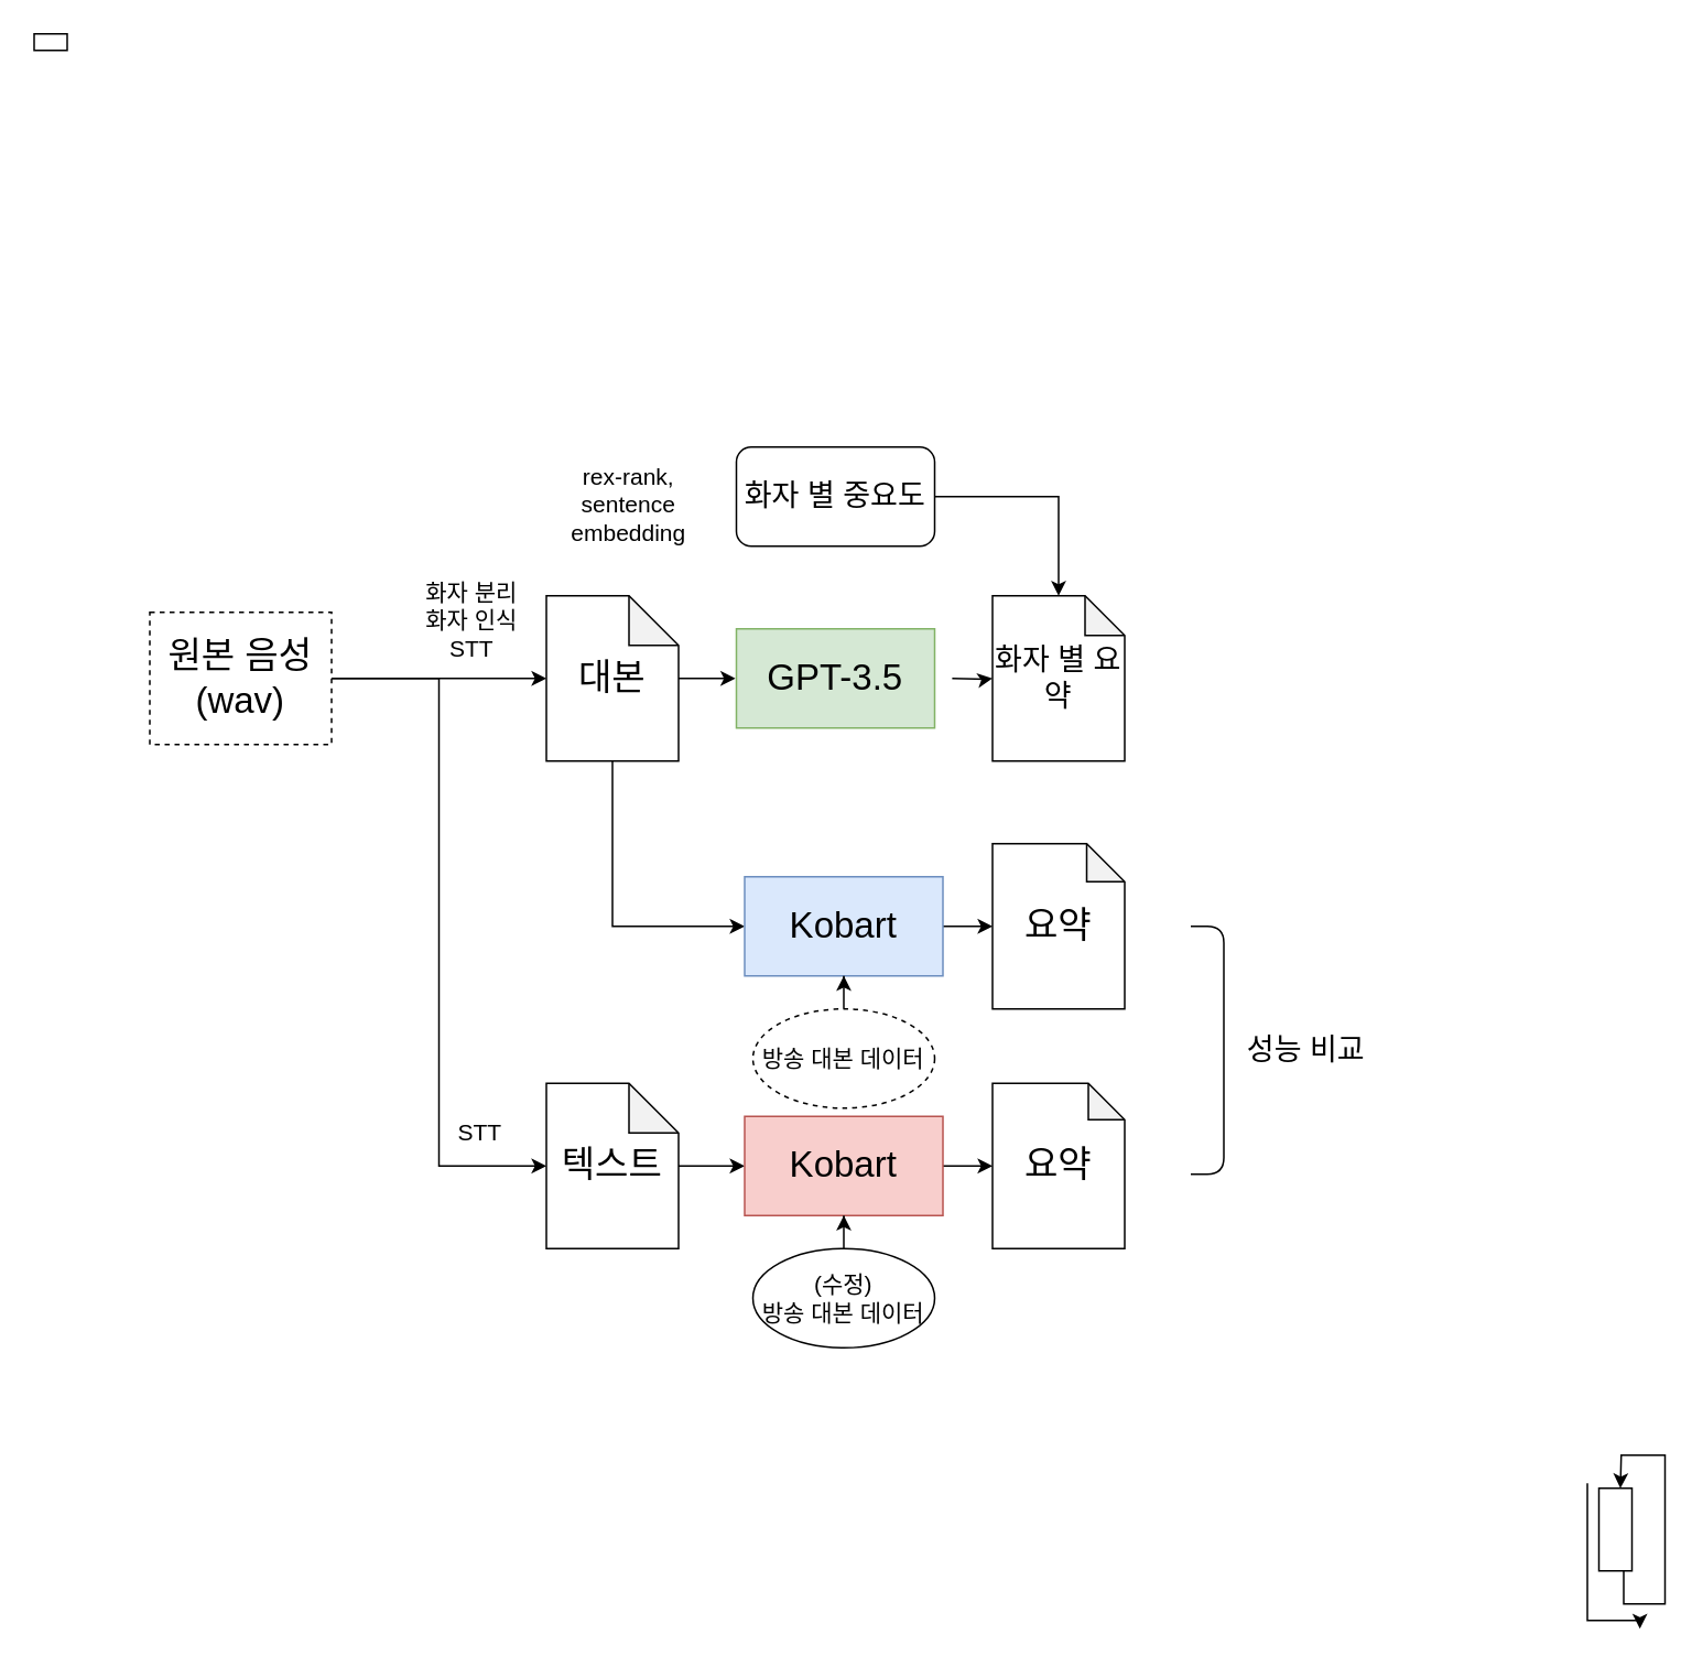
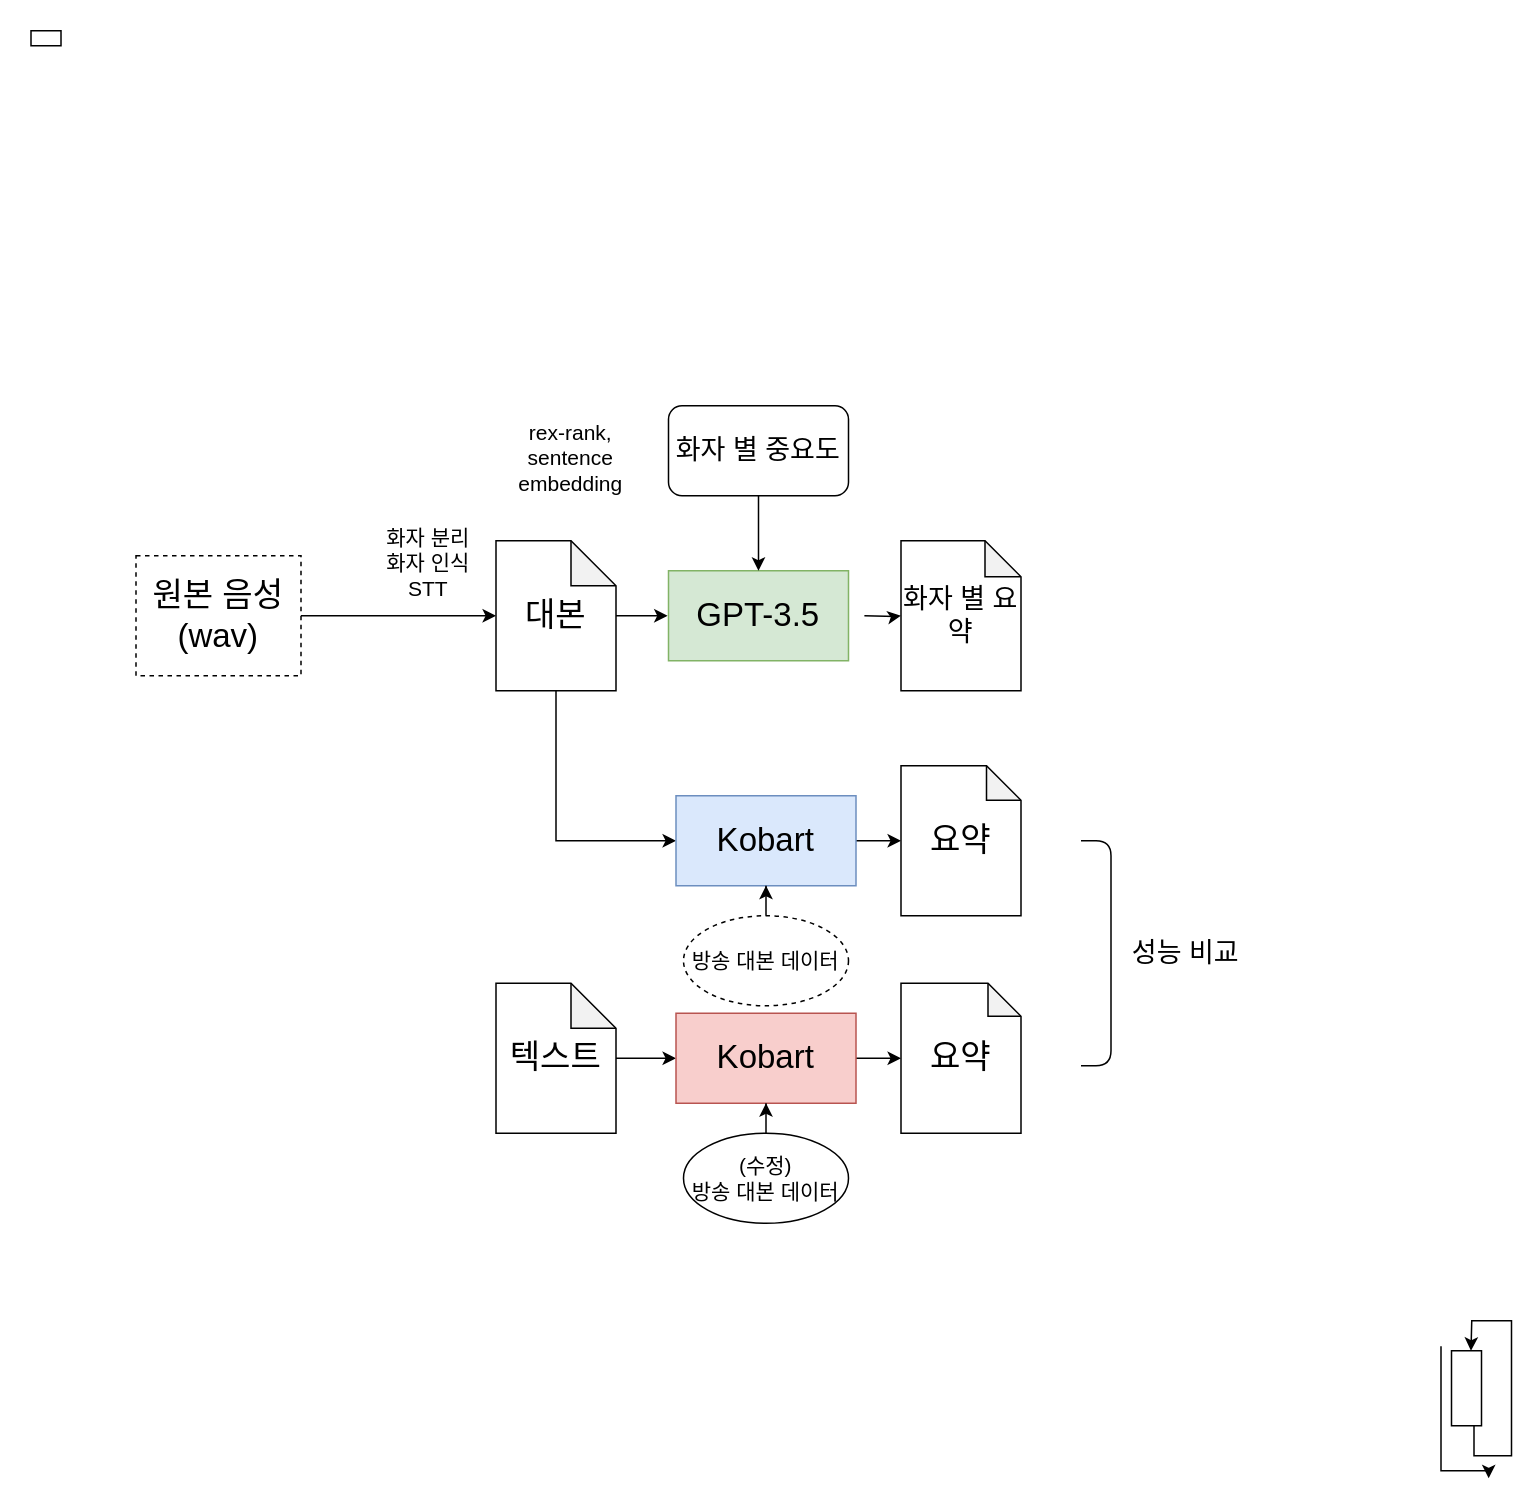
  <mxCell id="0" />
  <mxCell id="1" parent="0" />
  <mxCell id="2" style="edgeStyle=orthogonalEdgeStyle;rounded=0;orthogonalLoop=1;jettySize=auto;html=1;exitX=1;exitY=0.5;exitDx=0;exitDy=0;entryX=0;entryY=0.5;entryDx=0;entryDy=0;entryPerimeter=0;" parent="1" source="4" target="7" edge="1"><mxGeometry relative="1" as="geometry" /></mxCell>
- <mxCell id="3" style="edgeStyle=orthogonalEdgeStyle;rounded=0;orthogonalLoop=1;jettySize=auto;html=1;entryX=0;entryY=0.5;entryDx=0;entryDy=0;entryPerimeter=0;" edge="1" parent="1" source="4" target="13"><mxGeometry relative="1" as="geometry" /></mxCell>
  <mxCell id="4" value="&lt;font style=&quot;font-size: 22px;&quot;&gt;원본 음성&lt;br&gt;(wav)&lt;br&gt;&lt;/font&gt;" style="rounded=0;whiteSpace=wrap;html=1;dashed=1;" parent="1" vertex="1"><mxGeometry x="90" y="370" width="110" height="80" as="geometry" /></mxCell>
  <mxCell id="5" style="edgeStyle=orthogonalEdgeStyle;rounded=0;orthogonalLoop=1;jettySize=auto;html=1;entryX=0;entryY=0.5;entryDx=0;entryDy=0;" edge="1" parent="1" source="7" target="17"><mxGeometry relative="1" as="geometry"><Array as="points"><mxPoint x="370" y="560" /></Array></mxGeometry></mxCell>
  <mxCell id="6" value="" style="edgeStyle=orthogonalEdgeStyle;rounded=0;orthogonalLoop=1;jettySize=auto;html=1;" edge="1" parent="1" source="7"><mxGeometry relative="1" as="geometry"><mxPoint x="444.41" y="410" as="targetPoint" /></mxGeometry></mxCell>
  <mxCell id="7" value="&lt;font style=&quot;font-size: 22px;&quot;&gt;대본&lt;/font&gt;" style="shape=note;whiteSpace=wrap;html=1;backgroundOutline=1;darkOpacity=0.05;" parent="1" vertex="1"><mxGeometry x="330" y="360" width="80" height="100" as="geometry" /></mxCell>
  <mxCell id="8" value="&lt;font style=&quot;font-size: 22px;&quot;&gt;요약&lt;/font&gt;" style="shape=note;whiteSpace=wrap;html=1;backgroundOutline=1;darkOpacity=0.05;size=23;" parent="1" vertex="1"><mxGeometry x="600" y="510" width="80" height="100" as="geometry" /></mxCell>
  <mxCell id="9" value="" style="rounded=0;whiteSpace=wrap;html=1;" parent="1" vertex="1"><mxGeometry x="20" y="20" width="20" height="10" as="geometry" /></mxCell>
  <mxCell id="10" style="edgeStyle=orthogonalEdgeStyle;rounded=0;orthogonalLoop=1;jettySize=auto;html=1;exitX=0.75;exitY=1;exitDx=0;exitDy=0;" parent="1" source="11" edge="1"><mxGeometry relative="1" as="geometry"><mxPoint x="980" y="900" as="targetPoint" /></mxGeometry></mxCell>
  <mxCell id="11" value="" style="rounded=0;whiteSpace=wrap;html=1;" parent="1" vertex="1"><mxGeometry x="967" y="900" width="20" height="50" as="geometry" /></mxCell>
  <mxCell id="12" value="" style="edgeStyle=orthogonalEdgeStyle;rounded=0;orthogonalLoop=1;jettySize=auto;html=1;" parent="1" source="13" target="19" edge="1"><mxGeometry relative="1" as="geometry" /></mxCell>
  <mxCell id="13" value="&lt;font style=&quot;font-size: 22px;&quot;&gt;텍스트&lt;/font&gt;" style="shape=note;whiteSpace=wrap;html=1;backgroundOutline=1;darkOpacity=0.05;" parent="1" vertex="1"><mxGeometry x="330" y="655" width="80" height="100" as="geometry" /></mxCell>
  <mxCell id="14" value="&lt;font style=&quot;font-size: 22px;&quot;&gt;요약&lt;/font&gt;" style="shape=note;whiteSpace=wrap;html=1;backgroundOutline=1;darkOpacity=0.05;size=22;" parent="1" vertex="1"><mxGeometry x="600" y="655" width="80" height="100" as="geometry" /></mxCell>
- <mxCell id="15" value="&lt;font style=&quot;font-size: 14px;&quot;&gt;STT&lt;/font&gt;" style="text;html=1;strokeColor=none;fillColor=none;align=center;verticalAlign=middle;whiteSpace=wrap;rounded=0;" parent="1" vertex="1"><mxGeometry x="260" y="670" width="60" height="30" as="geometry" /></mxCell>
  <mxCell id="16" value="" style="edgeStyle=orthogonalEdgeStyle;rounded=0;orthogonalLoop=1;jettySize=auto;html=1;" parent="1" source="17" target="8" edge="1"><mxGeometry relative="1" as="geometry" /></mxCell>
  <mxCell id="17" value="&lt;font style=&quot;font-size: 22px;&quot;&gt;Kobart&lt;/font&gt;" style="rounded=0;whiteSpace=wrap;html=1;fillColor=#dae8fc;strokeColor=#6c8ebf;" parent="1" vertex="1"><mxGeometry x="450" y="530" width="120" height="60" as="geometry" /></mxCell>
  <mxCell id="18" value="" style="edgeStyle=orthogonalEdgeStyle;rounded=0;orthogonalLoop=1;jettySize=auto;html=1;" parent="1" source="19" target="14" edge="1"><mxGeometry relative="1" as="geometry" /></mxCell>
  <mxCell id="19" value="&lt;font style=&quot;font-size: 22px;&quot;&gt;Kobart&lt;/font&gt;" style="rounded=0;whiteSpace=wrap;html=1;fillColor=#f8cecc;strokeColor=#b85450;" parent="1" vertex="1"><mxGeometry x="450" y="675" width="120" height="60" as="geometry" /></mxCell>
  <mxCell id="20" value="" style="edgeStyle=orthogonalEdgeStyle;rounded=0;orthogonalLoop=1;jettySize=auto;html=1;" parent="1" source="21" target="17" edge="1"><mxGeometry relative="1" as="geometry" /></mxCell>
  <mxCell id="21" value="&lt;font style=&quot;font-size: 14px;&quot;&gt;방송 대본 데이터&lt;/font&gt;" style="ellipse;whiteSpace=wrap;html=1;dashed=1;" parent="1" vertex="1"><mxGeometry x="455" y="610" width="110" height="60" as="geometry" /></mxCell>
  <mxCell id="22" value="" style="edgeStyle=orthogonalEdgeStyle;rounded=0;orthogonalLoop=1;jettySize=auto;html=1;" parent="1" target="19" edge="1" source="30"><mxGeometry relative="1" as="geometry"><mxPoint x="510" y="780" as="sourcePoint" /></mxGeometry></mxCell>
  <mxCell id="23" style="edgeStyle=orthogonalEdgeStyle;rounded=0;orthogonalLoop=1;jettySize=auto;html=1;entryX=1.24;entryY=1.7;entryDx=0;entryDy=0;entryPerimeter=0;" parent="1" target="11" edge="1"><mxGeometry relative="1" as="geometry"><mxPoint x="960" y="897" as="sourcePoint" /><Array as="points"><mxPoint x="960" y="980" /><mxPoint x="992" y="980" /></Array></mxGeometry></mxCell>
  <mxCell id="24" value="" style="edgeStyle=orthogonalEdgeStyle;rounded=0;orthogonalLoop=1;jettySize=auto;html=1;" edge="1" parent="1" target="25"><mxGeometry relative="1" as="geometry"><mxPoint x="575.59" y="410" as="sourcePoint" /></mxGeometry></mxCell>
  <mxCell id="25" value="&lt;font style=&quot;font-size: 18px;&quot;&gt;화자 별 요약&lt;/font&gt;" style="shape=note;whiteSpace=wrap;html=1;backgroundOutline=1;darkOpacity=0.05;size=24;" vertex="1" parent="1"><mxGeometry x="600" y="360" width="80" height="100" as="geometry" /></mxCell>
  <mxCell id="26" value="&lt;font style=&quot;font-size: 14px;&quot;&gt;화자 분리&lt;br&gt;화자 인식&lt;br&gt;STT&lt;/font&gt;" style="text;html=1;strokeColor=none;fillColor=none;align=center;verticalAlign=middle;whiteSpace=wrap;rounded=0;" parent="1" vertex="1"><mxGeometry x="220" y="340" width="130" height="70" as="geometry" /></mxCell>
  <mxCell id="27" value="" style="shape=curlyBracket;whiteSpace=wrap;html=1;rounded=1;flipH=1;labelPosition=right;verticalLabelPosition=middle;align=left;verticalAlign=middle;size=0;" vertex="1" parent="1"><mxGeometry x="720" y="560" width="20" height="150" as="geometry" /></mxCell>
  <mxCell id="28" value="&lt;font style=&quot;font-size: 22px;&quot;&gt;GPT-3.5&lt;/font&gt;" style="rounded=0;whiteSpace=wrap;html=1;fillColor=#d5e8d4;strokeColor=#82b366;" vertex="1" parent="1"><mxGeometry x="445" y="380" width="120" height="60" as="geometry" /></mxCell>
  <mxCell id="29" value="" style="edgeStyle=orthogonalEdgeStyle;rounded=0;orthogonalLoop=1;jettySize=auto;html=1;" edge="1" parent="1" target="30"><mxGeometry relative="1" as="geometry"><mxPoint x="510" y="780" as="sourcePoint" /><mxPoint x="510" y="735" as="targetPoint" /></mxGeometry></mxCell>
  <mxCell id="30" value="&lt;font style=&quot;font-size: 14px;&quot;&gt;(수정)&lt;br&gt;방송 대본 데이터&lt;/font&gt;" style="ellipse;whiteSpace=wrap;html=1;" parent="1" vertex="1"><mxGeometry x="455" y="755" width="110" height="60" as="geometry" /></mxCell>
  <mxCell id="31" value="&lt;font style=&quot;font-size: 18px;&quot;&gt;성능 비교&lt;/font&gt;" style="text;html=1;strokeColor=none;fillColor=none;align=center;verticalAlign=middle;whiteSpace=wrap;rounded=0;" vertex="1" parent="1"><mxGeometry x="740" y="620" width="100" height="30" as="geometry" /></mxCell>
- <mxCell id="32" style="edgeStyle=orthogonalEdgeStyle;rounded=0;orthogonalLoop=1;jettySize=auto;html=1;entryX=0.5;entryY=0;entryDx=0;entryDy=0;entryPerimeter=0;" edge="1" parent="1" source="33" target="25"><mxGeometry relative="1" as="geometry" /></mxCell>
+ <mxCell id="32" style="edgeStyle=orthogonalEdgeStyle;rounded=0;orthogonalLoop=1;jettySize=auto;html=1;" edge="1" parent="1" source="33" target="28"><mxGeometry relative="1" as="geometry" /></mxCell>
  <mxCell id="33" value="&lt;font style=&quot;font-size: 18px;&quot;&gt;화자 별 중요도&lt;/font&gt;" style="whiteSpace=wrap;html=1;rounded=1;" vertex="1" parent="1"><mxGeometry x="445" y="270" width="120" height="60" as="geometry" /></mxCell>
  <mxCell id="34" value="&lt;font style=&quot;font-size: 14px;&quot;&gt;rex-rank,&lt;br&gt;sentence embedding&lt;/font&gt;" style="text;html=1;strokeColor=none;fillColor=none;align=center;verticalAlign=middle;whiteSpace=wrap;rounded=0;" vertex="1" parent="1"><mxGeometry x="330" y="290" width="100" height="30" as="geometry" /></mxCell>
